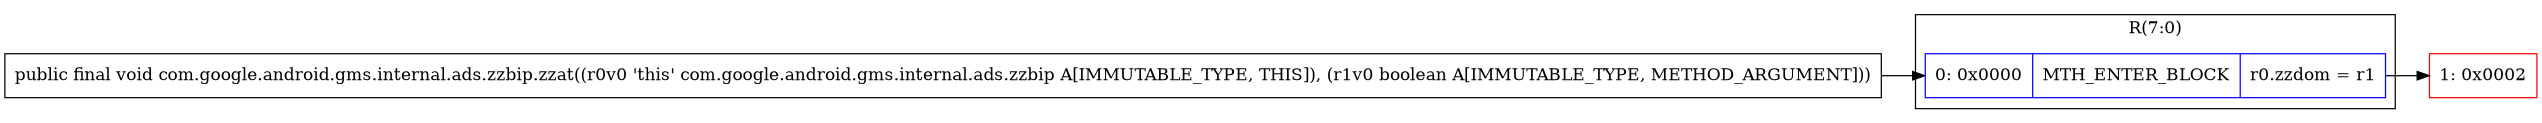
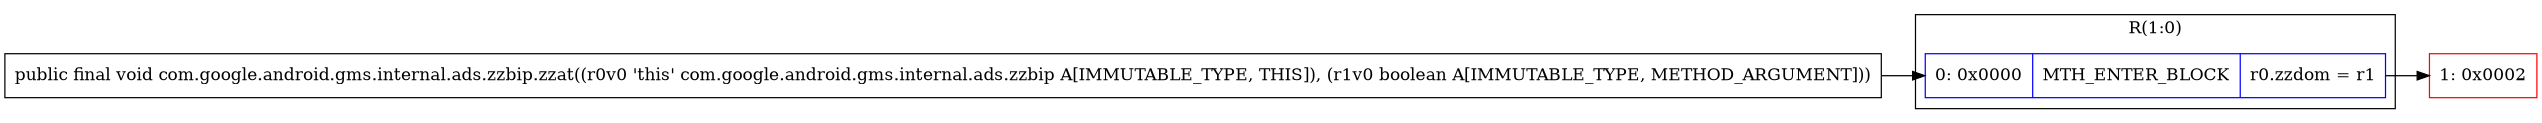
  digraph {
    rankdir=LR
    node [shape=record]
    n1 [color=blue label="{0\:\ 0x0000|MTH_ENTER_BLOCK\l|r0.zzdom = r1\l}"]
    n2 [color=red label="{1\:\ 0x0002}"]
    n3 [label="{public final void com.google.android.gms.internal.ads.zzbip.zzat((r0v0 'this' com.google.android.gms.internal.ads.zzbip A[IMMUTABLE_TYPE, THIS]), (r1v0 boolean A[IMMUTABLE_TYPE, METHOD_ARGUMENT])) }"]
    subgraph cluster_1 {
-     label="R(7:0)"
+     label="R(1:0)"
      n1
    }
    n1 -> n2
    n3 -> n1
  }
